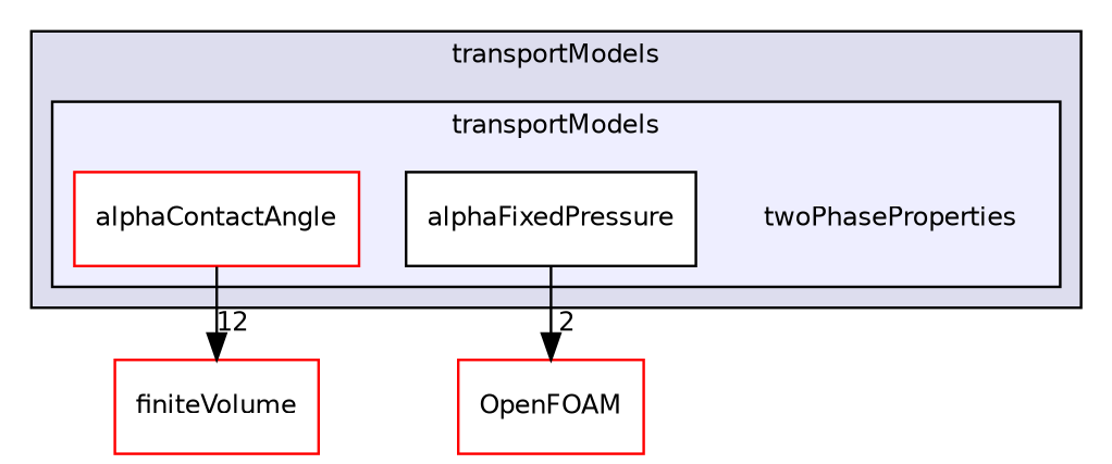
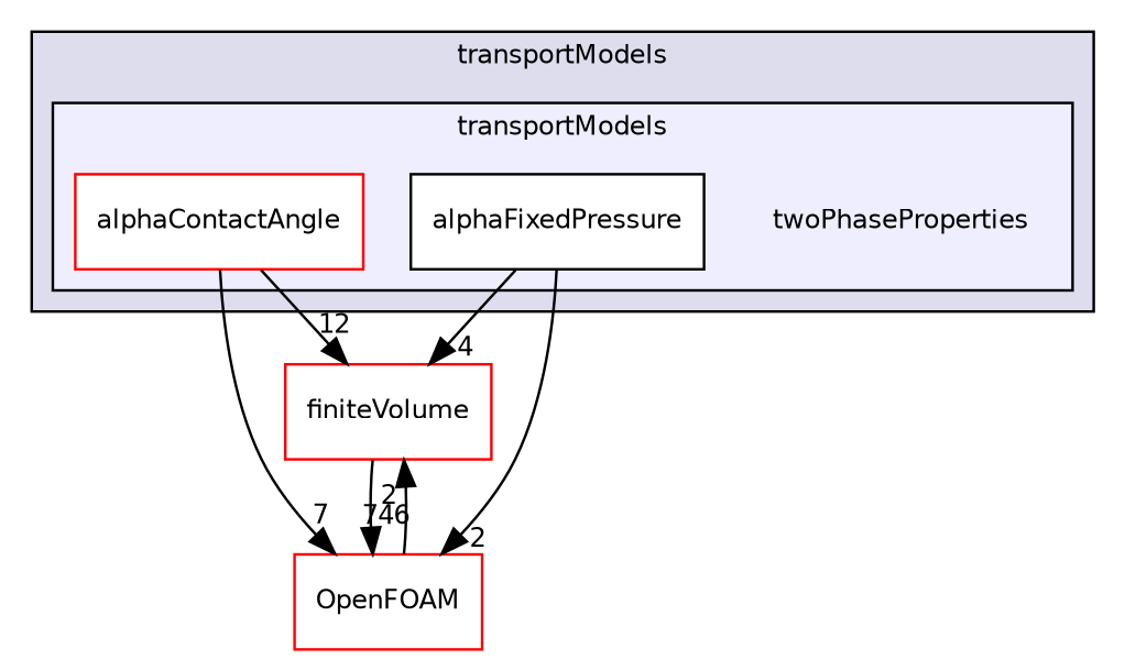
  digraph {
    compound=true
    node [fontname=Helvetica fontsize=10 shape=box color=red]
    edge [headlabel=2 labeldistance=1.5 labelfontname=Helvetica labelfontsize=10]
    n1 [label=twoPhaseProperties shape=plaintext color=""]
    n2 [fillcolor=white label=alphaContactAngle style=filled]
    n3 [color=black fillcolor=white label=alphaFixedPressure style=filled]
    n4 [label=finiteVolume]
    n5 [label=OpenFOAM]
    subgraph cluster_1 {
      bgcolor="#ddddee"
      fontname=Helvetica
      fontsize=10
      label=transportModels
      pencolor=black
      subgraph cluster_2 {
        bgcolor="#eeeeff"
        fontname=Helvetica
        fontsize=10
        pencolor=black
        n1
        n2
        n3
      }
    }
    n2 -> n4 [headlabel=12]
+   n2 -> n5 [headlabel=7]
+   n3 -> n4 [headlabel=4]
    n3 -> n5
+   n4 -> n5 [headlabel=746]
+   n5 -> n4
  }
